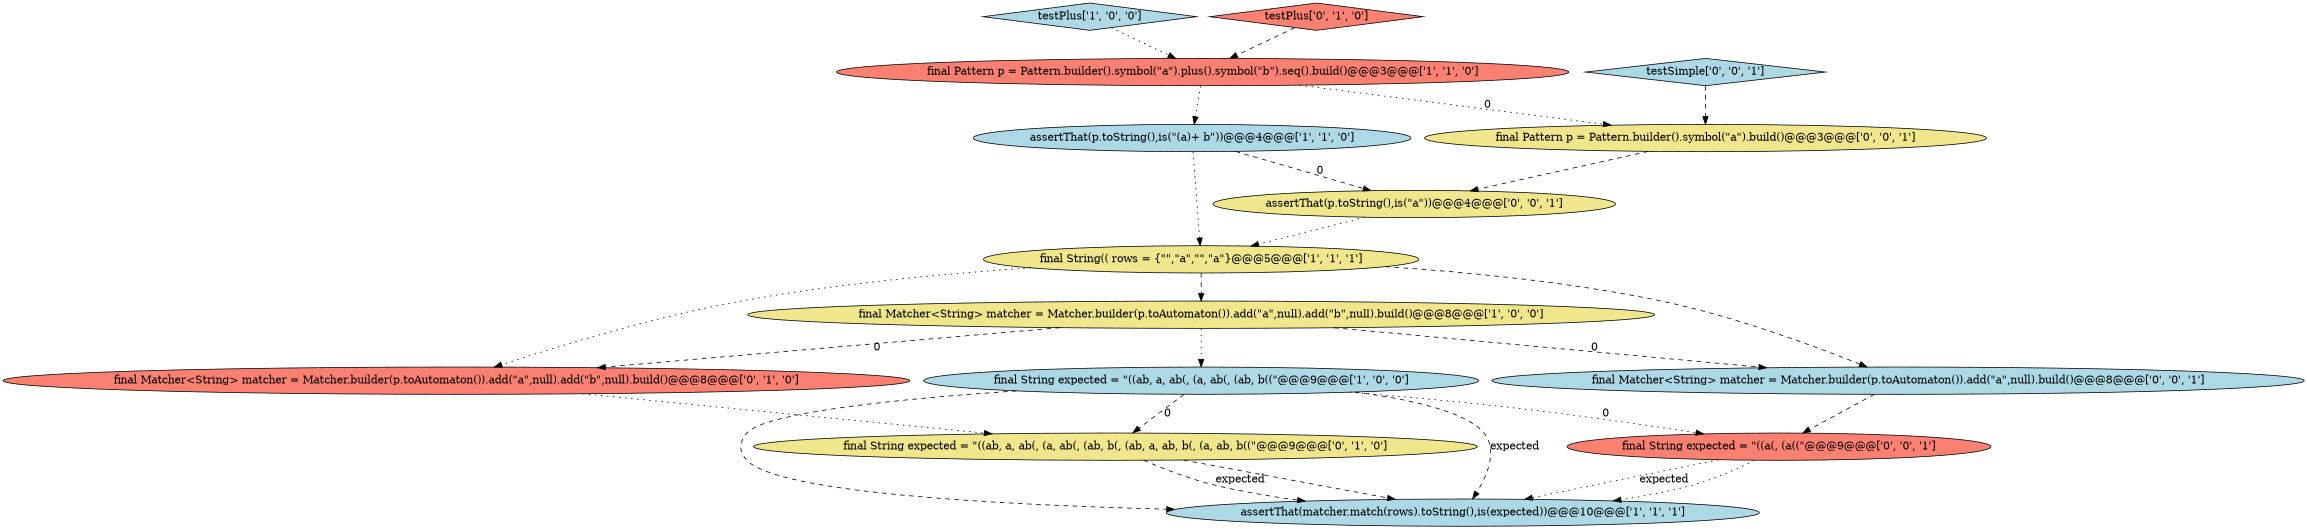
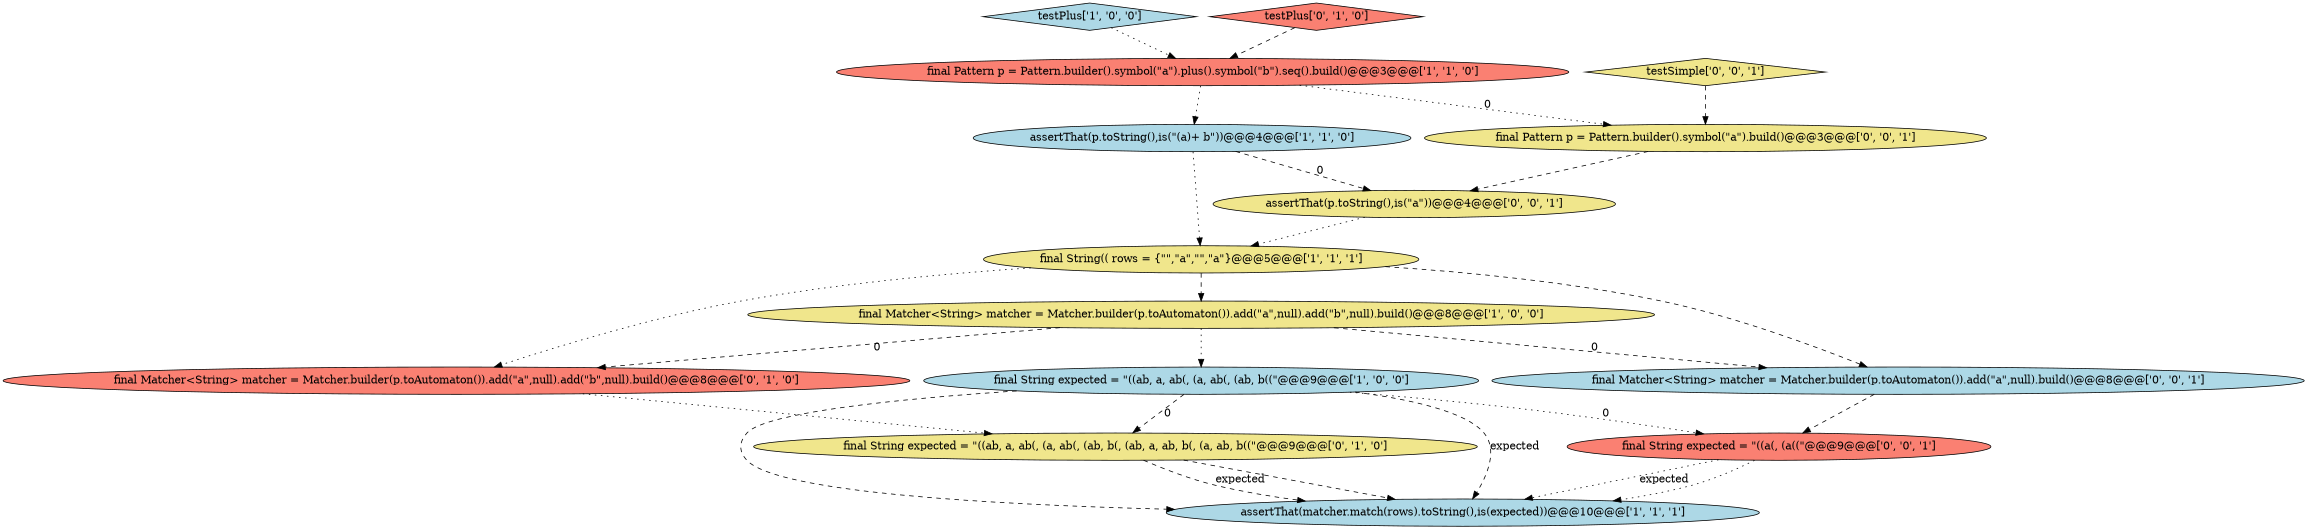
  digraph {
    node [fillcolor=khaki shape=ellipse style=filled]
    edge [style=dashed]
    n1 [label="final Matcher<String> matcher = Matcher.builder(p.toAutomaton()).add(\"a\",null).add(\"b\",null).build()@@@8@@@['1', '0', '0']"]
    n2 [fillcolor=salmon label="final Matcher<String> matcher = Matcher.builder(p.toAutomaton()).add(\"a\",null).add(\"b\",null).build()@@@8@@@['0', '1', '0']"]
    n3 [fillcolor=lightblue label="final Matcher<String> matcher = Matcher.builder(p.toAutomaton()).add(\"a\",null).build()@@@8@@@['0', '0', '1']"]
    n4 [fillcolor=lightblue label="final String expected = \"((ab, a, ab(, (a, ab(, (ab, b((\"@@@9@@@['1', '0', '0']"]
    n5 [label="final String expected = \"((ab, a, ab(, (a, ab(, (ab, b(, (ab, a, ab, b(, (a, ab, b((\"@@@9@@@['0', '1', '0']"]
    n6 [fillcolor=lightblue label="assertThat(matcher.match(rows).toString(),is(expected))@@@10@@@['1', '1', '1']"]
-   n7 [fillcolor=lightblue label="testSimple['0', '0', '1']" shape=diamond]
+   n7 [label="testSimple['0', '0', '1']" shape=diamond]
    n8 [label="final Pattern p = Pattern.builder().symbol(\"a\").build()@@@3@@@['0', '0', '1']"]
    n9 [fillcolor=salmon label="final Pattern p = Pattern.builder().symbol(\"a\").plus().symbol(\"b\").seq().build()@@@3@@@['1', '1', '0']"]
    n10 [fillcolor=lightblue label="assertThat(p.toString(),is(\"(a)+ b\"))@@@4@@@['1', '1', '0']"]
    n11 [fillcolor=salmon label="final String expected = \"((a(, (a((\"@@@9@@@['0', '0', '1']"]
    n12 [fillcolor=lightblue label="testPlus['1', '0', '0']" shape=diamond]
    n13 [fillcolor=salmon label="testPlus['0', '1', '0']" shape=diamond]
    n14 [label="assertThat(p.toString(),is(\"a\"))@@@4@@@['0', '0', '1']"]
    n15 [label="final String(( rows = {\"\",\"a\",\"\",\"a\"}@@@5@@@['1', '1', '1']"]
    n1 -> n2 [label=0]
    n1 -> n3 [label=0]
    n1 -> n4 [style=dotted]
    n2 -> n5 [style=dotted]
    n3 -> n11
    n4 -> n5 [label=0]
    n4 -> n6
    n4 -> n6 [label=expected]
    n4 -> n11 [label=0 style=dotted]
    n5 -> n6
    n5 -> n6 [label=expected]
    n7 -> n8
    n8 -> n14
    n9 -> n8 [label=0 style=dotted]
    n9 -> n10 [style=dotted]
    n10 -> n14 [label=0]
    n10 -> n15 [style=dotted]
    n11 -> n6 [label=expected style=dotted]
    n11 -> n6 [style=dotted]
    n12 -> n9 [style=dotted]
    n13 -> n9
    n14 -> n15 [style=dotted]
    n15 -> n1
    n15 -> n2 [style=dotted]
    n15 -> n3
  }
